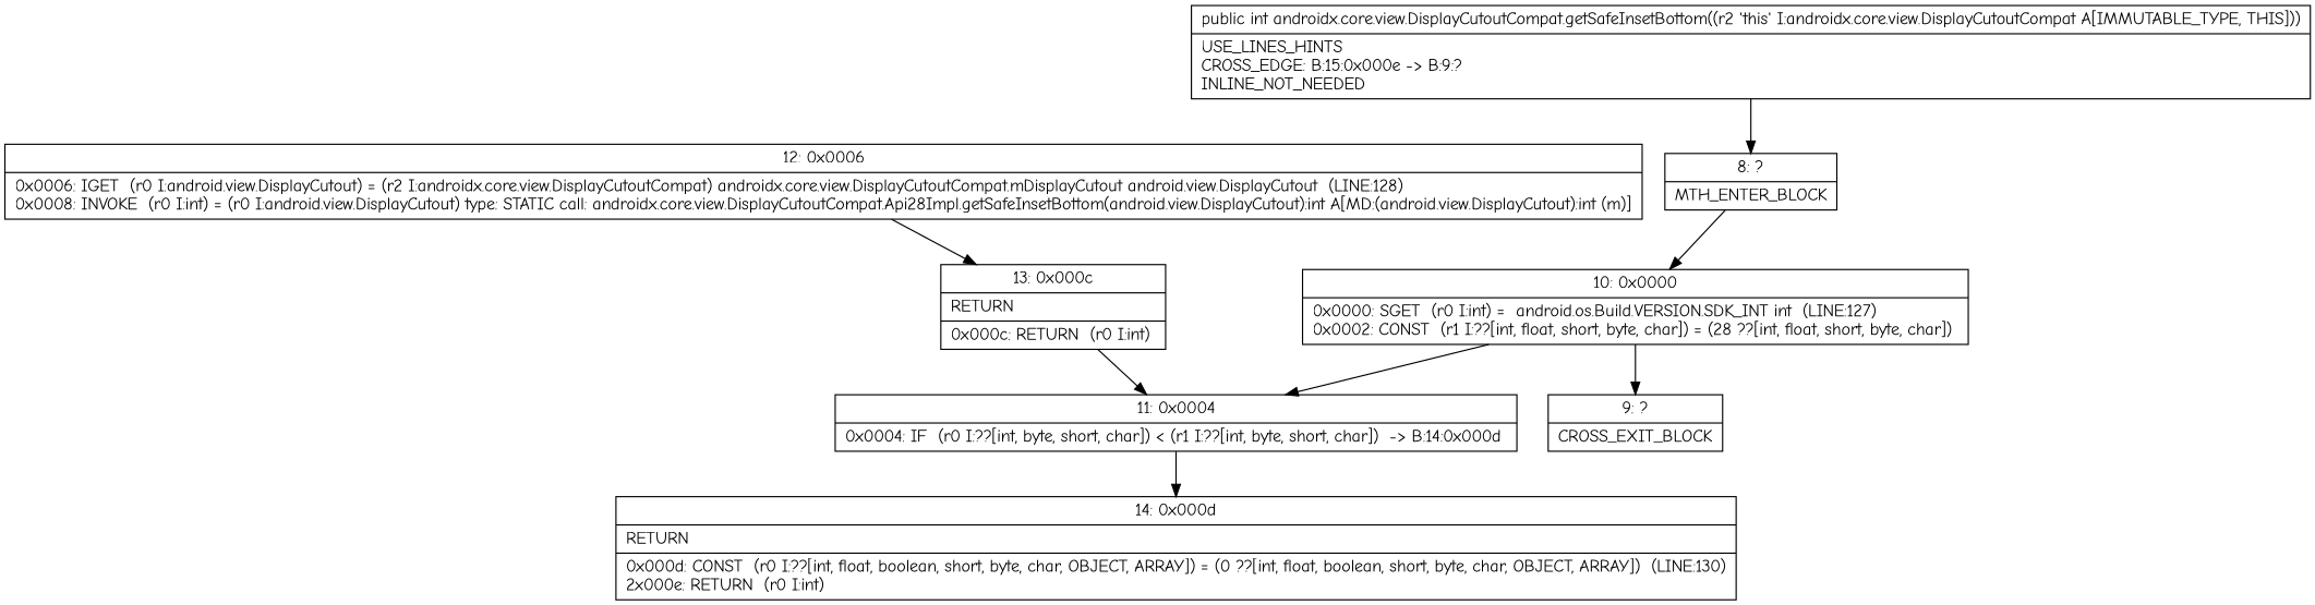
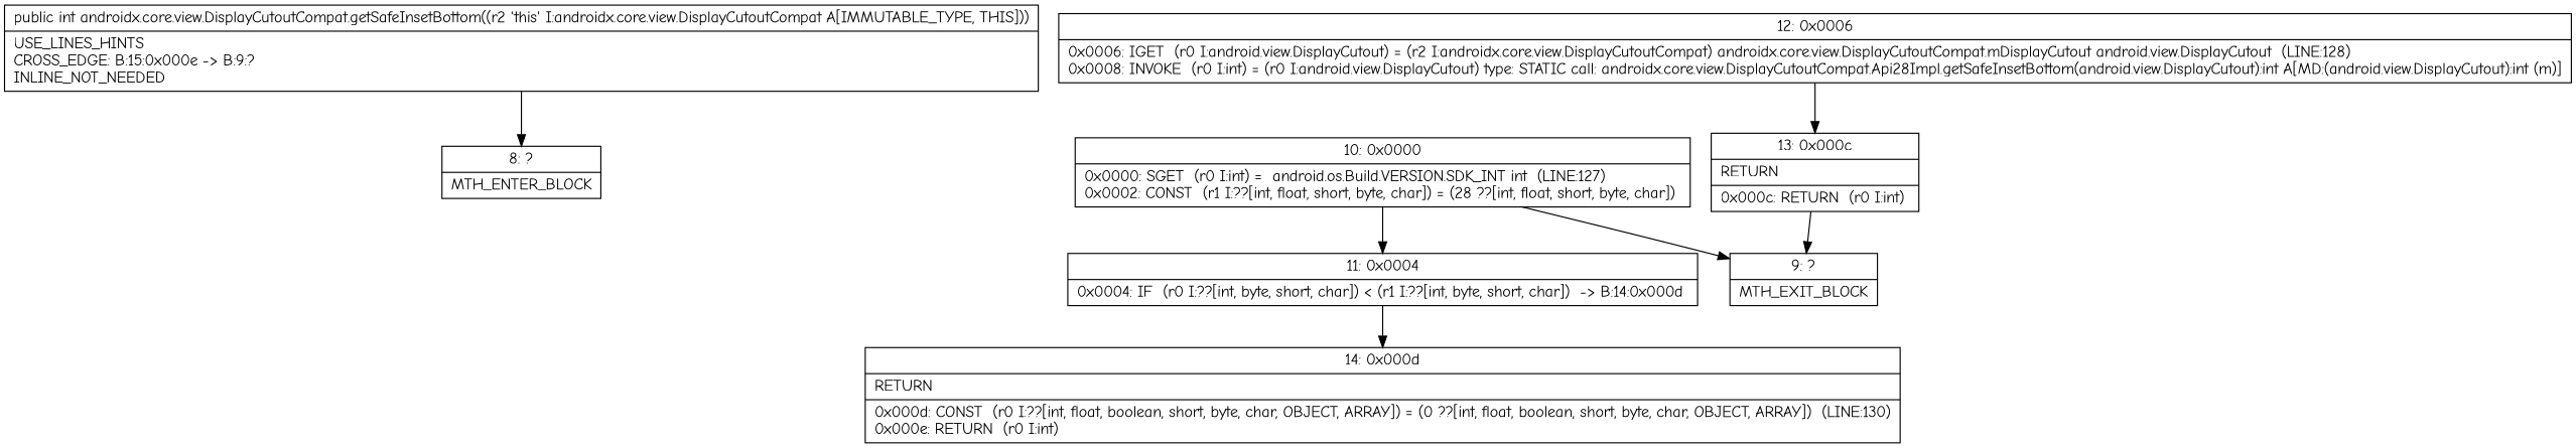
  digraph {
    fontname="Comic Neue"
    node [fontname="Comic Neue" shape=record]
    edge [fontname="Comic Neue"]
    n1 [label="{8\:\ ?|MTH_ENTER_BLOCK\l}"]
    n2 [label="{10\:\ 0x0000|0x0000: SGET  (r0 I:int) =  android.os.Build.VERSION.SDK_INT int  (LINE:127)\l0x0002: CONST  (r1 I:??[int, float, short, byte, char]) = (28 ??[int, float, short, byte, char]) \l}"]
    n3 [label="{11\:\ 0x0004|0x0004: IF  (r0 I:??[int, byte, short, char]) \< (r1 I:??[int, byte, short, char])  \-\> B:14:0x000d \l}"]
-   n4 [label="{9\:\ ?|CROSS_EXIT_BLOCK\l}"]
-   n5 [label="{14\:\ 0x000d|RETURN\l|0x000d: CONST  (r0 I:??[int, float, boolean, short, byte, char, OBJECT, ARRAY]) = (0 ??[int, float, boolean, short, byte, char, OBJECT, ARRAY])  (LINE:130)\l2x000e: RETURN  (r0 I:int) \l}"]
+   n4 [label="{9\:\ ?|MTH_EXIT_BLOCK\l}"]
+   n5 [label="{14\:\ 0x000d|RETURN\l|0x000d: CONST  (r0 I:??[int, float, boolean, short, byte, char, OBJECT, ARRAY]) = (0 ??[int, float, boolean, short, byte, char, OBJECT, ARRAY])  (LINE:130)\l0x000e: RETURN  (r0 I:int) \l}"]
    n6 [label="{12\:\ 0x0006|0x0006: IGET  (r0 I:android.view.DisplayCutout) = (r2 I:androidx.core.view.DisplayCutoutCompat) androidx.core.view.DisplayCutoutCompat.mDisplayCutout android.view.DisplayCutout  (LINE:128)\l0x0008: INVOKE  (r0 I:int) = (r0 I:android.view.DisplayCutout) type: STATIC call: androidx.core.view.DisplayCutoutCompat.Api28Impl.getSafeInsetBottom(android.view.DisplayCutout):int A[MD:(android.view.DisplayCutout):int (m)]\l}"]
    n7 [label="{13\:\ 0x000c|RETURN\l|0x000c: RETURN  (r0 I:int) \l}"]
    n8 [label="{public int androidx.core.view.DisplayCutoutCompat.getSafeInsetBottom((r2 'this' I:androidx.core.view.DisplayCutoutCompat A[IMMUTABLE_TYPE, THIS]))  | USE_LINES_HINTS\lCROSS_EDGE: B:15:0x000e \-\> B:9:?\lINLINE_NOT_NEEDED\l}"]
-   n1 -> n2
    n2 -> n3
    n2 -> n4
    n3 -> n5
    n6 -> n7
-   n7 -> n3
+   n7 -> n4
    n8 -> n1
  }
